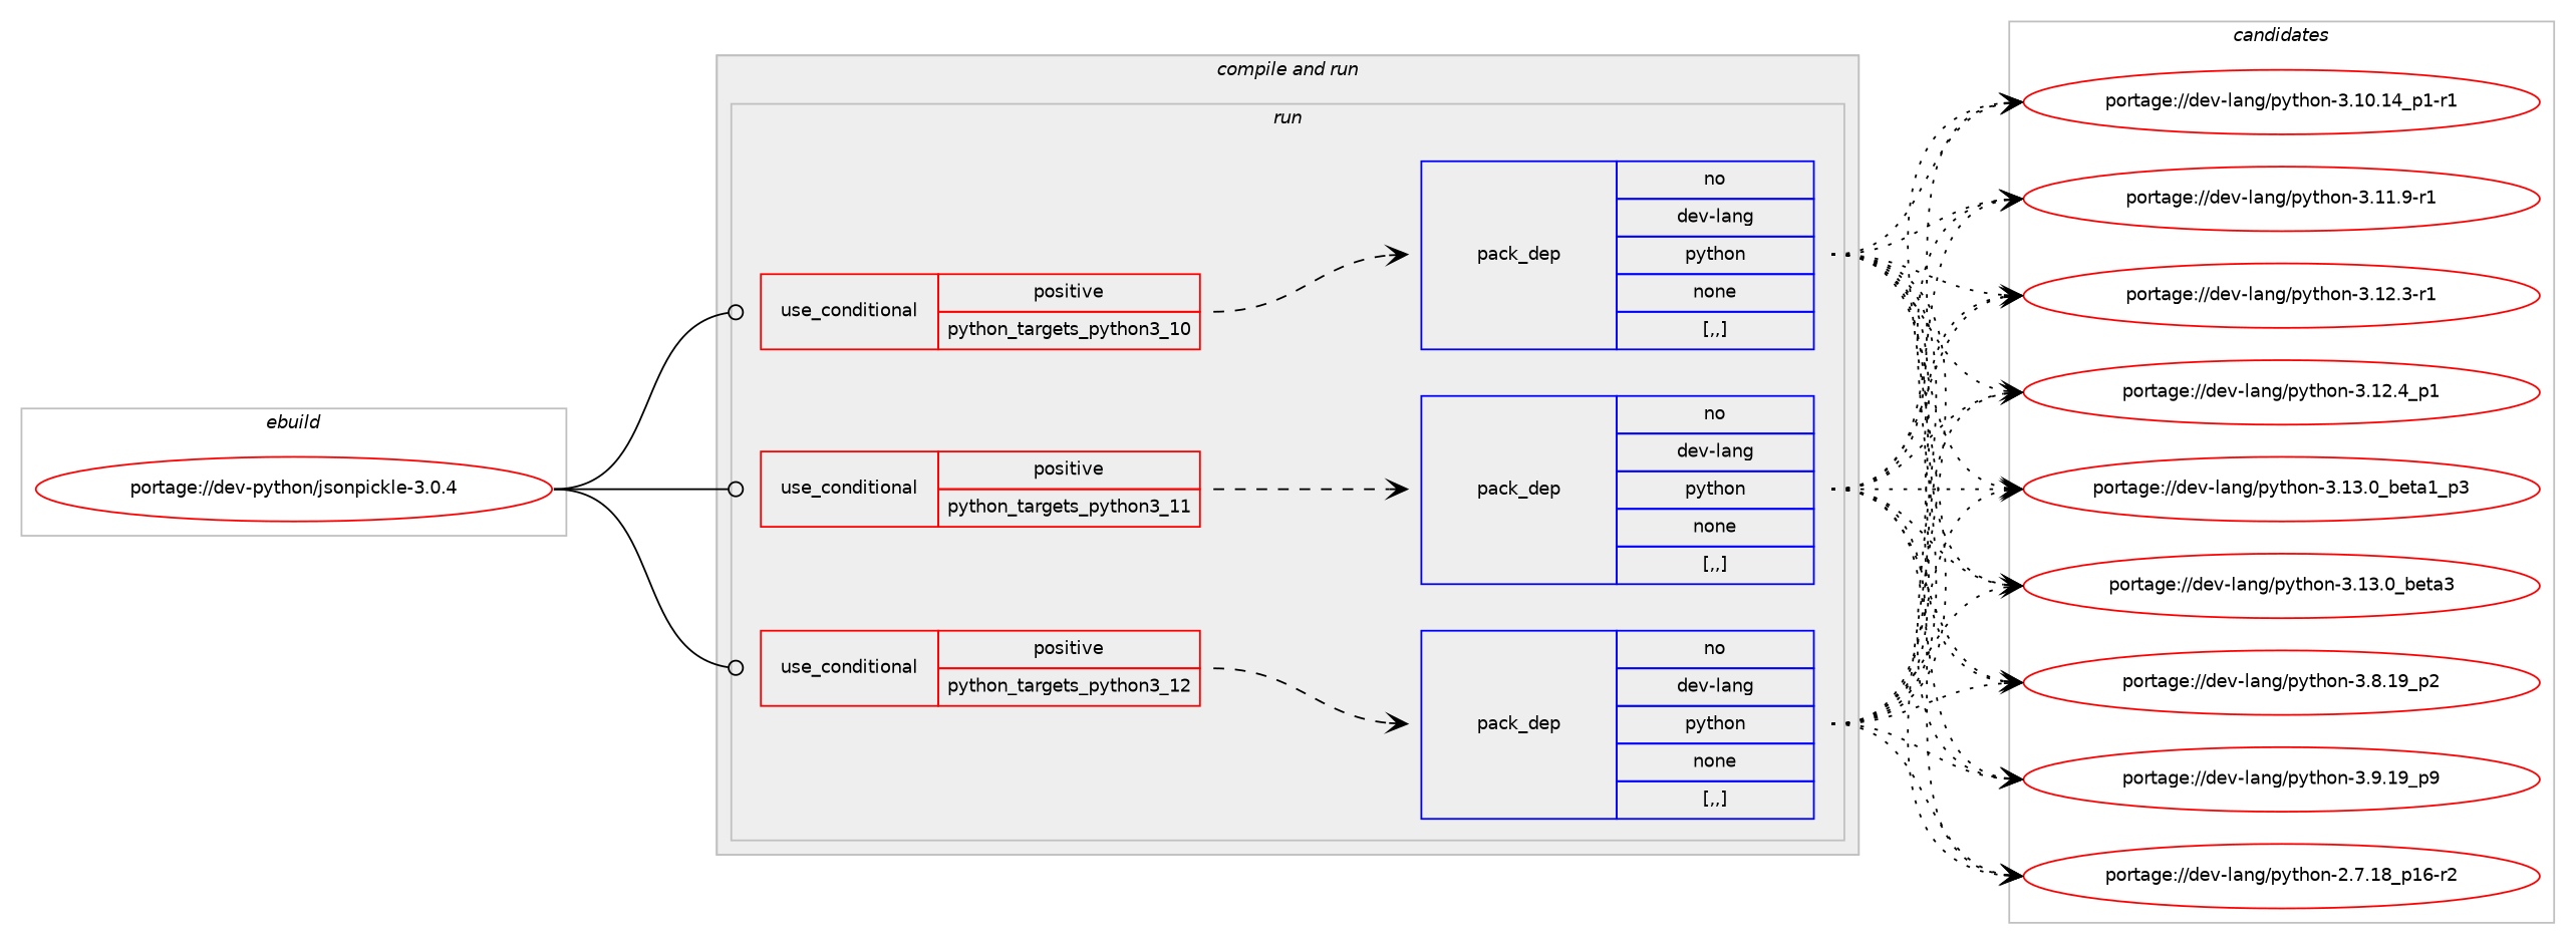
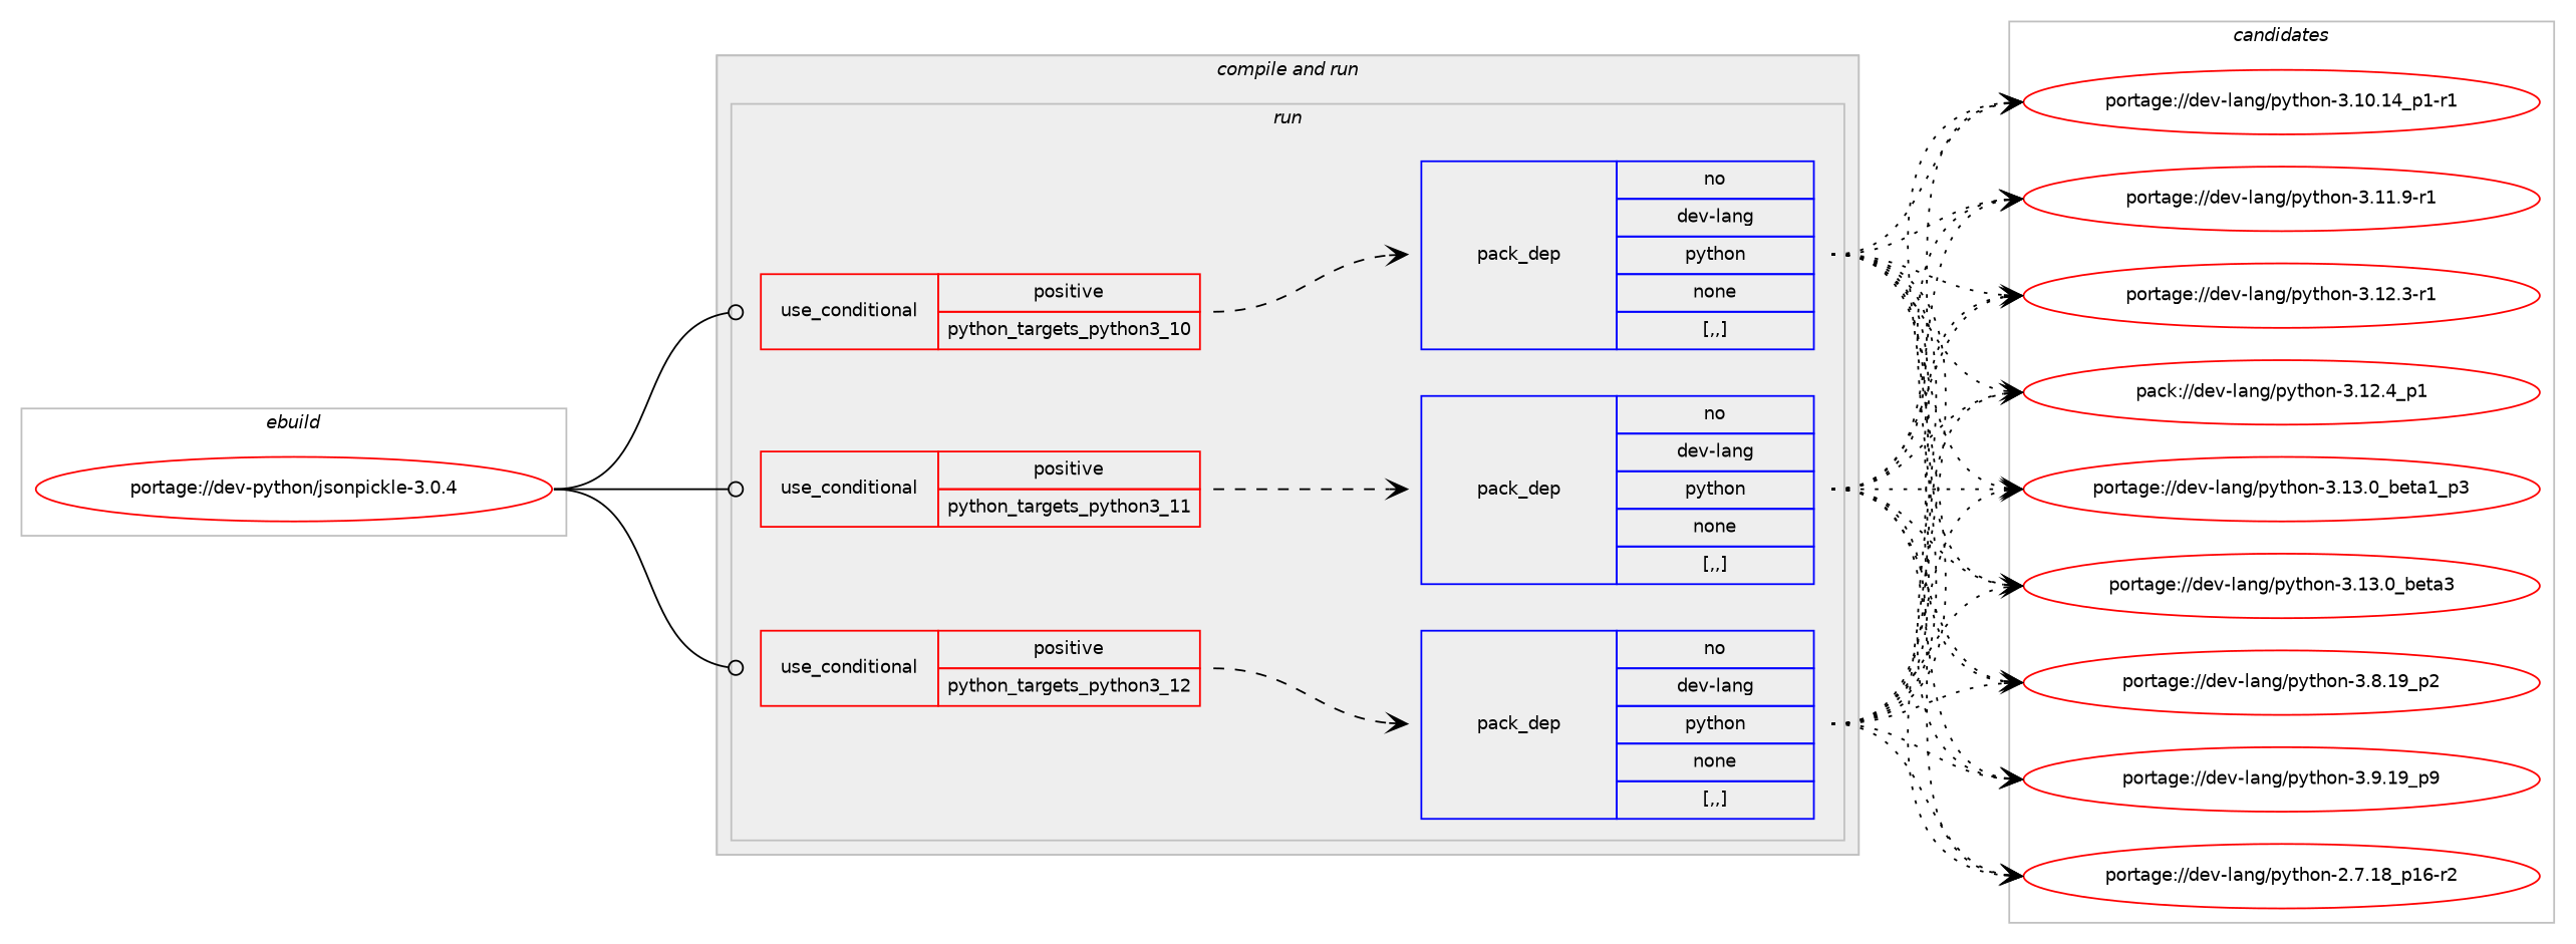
  digraph {
    compound=true
    concentrate=true
    fontname=Helvetica
    fontsize=10
    newrank=true
    rankdir=LR
    ranksep=1.5
    node [color=red fontname=Helvetica fontsize=10]
    edge [arrowhead=vee headport=w style=dotted tailport=e weight=100]
    n1 [label="portage://dev-python/jsonpickle-3.0.4" width=4]
    n2 [color=blue label=<<TABLE BORDER="0" CELLBORDER="1" CELLSPACING="0" CELLPADDING="4" WIDTH="220"><TR><TD ROWSPAN="6" CELLPADDING="30">pack_dep</TD></TR><TR><TD WIDTH="110">no</TD></TR><TR><TD>dev-lang</TD></TR><TR><TD>python</TD></TR><TR><TD>none</TD></TR><TR><TD>[,,]</TD></TR></TABLE>> shape=none]
    n3 [label=<<TABLE BORDER="0" CELLBORDER="1" CELLSPACING="0" CELLPADDING="4"><TR><TD ROWSPAN="3" CELLPADDING="10">use_conditional</TD></TR><TR><TD>positive</TD></TR><TR><TD>python_targets_python3_10</TD></TR></TABLE>> shape=none]
    n4 [color=blue label=<<TABLE BORDER="0" CELLBORDER="1" CELLSPACING="0" CELLPADDING="4" WIDTH="220"><TR><TD ROWSPAN="6" CELLPADDING="30">pack_dep</TD></TR><TR><TD WIDTH="110">no</TD></TR><TR><TD>dev-lang</TD></TR><TR><TD>python</TD></TR><TR><TD>none</TD></TR><TR><TD>[,,]</TD></TR></TABLE>> shape=none]
    n5 [label=<<TABLE BORDER="0" CELLBORDER="1" CELLSPACING="0" CELLPADDING="4"><TR><TD ROWSPAN="3" CELLPADDING="10">use_conditional</TD></TR><TR><TD>positive</TD></TR><TR><TD>python_targets_python3_11</TD></TR></TABLE>> shape=none]
    n6 [color=blue label=<<TABLE BORDER="0" CELLBORDER="1" CELLSPACING="0" CELLPADDING="4" WIDTH="220"><TR><TD ROWSPAN="6" CELLPADDING="30">pack_dep</TD></TR><TR><TD WIDTH="110">no</TD></TR><TR><TD>dev-lang</TD></TR><TR><TD>python</TD></TR><TR><TD>none</TD></TR><TR><TD>[,,]</TD></TR></TABLE>> shape=none]
    n7 [label=<<TABLE BORDER="0" CELLBORDER="1" CELLSPACING="0" CELLPADDING="4"><TR><TD ROWSPAN="3" CELLPADDING="10">use_conditional</TD></TR><TR><TD>positive</TD></TR><TR><TD>python_targets_python3_12</TD></TR></TABLE>> shape=none]
    n8 [label="portage://dev-lang/python-2.7.18_p16-r2" width=4]
    n9 [label="portage://dev-lang/python-3.10.14_p1-r1" width=4]
    n10 [label="portage://dev-lang/python-3.11.9-r1" width=4]
    n11 [label="portage://dev-lang/python-3.12.3-r1" width=4]
-   n12 [label="portage://dev-lang/python-3.12.4_p1" width=4]
+   n12 [label="pack://dev-lang/python-3.12.4_p1" width=4]
    n13 [label="portage://dev-lang/python-3.13.0_beta1_p3" width=4]
    n14 [label="portage://dev-lang/python-3.13.0_beta3" width=4]
    n15 [label="portage://dev-lang/python-3.8.19_p2" width=4]
    n16 [label="portage://dev-lang/python-3.9.19_p9" width=4]
    subgraph cluster_1 {
      color=gray
      label=<<i>ebuild</i>>
      n1
    }
    subgraph cluster_2 {
      color=gray
      label=<<i>dependencies</i>>
      subgraph cluster_3 {
        color=gray
        fillcolor="#eeeeee"
        label=<<i>compile</i>>
        style=filled
      }
      subgraph cluster_4 {
        color=gray
        fillcolor="#eeeeee"
        label=<<i>compile and run</i>>
        style=filled
      }
      subgraph cluster_5 {
        color=gray
        fillcolor="#eeeeee"
        label=<<i>run</i>>
        style=filled
        subgraph sub_6 {
          color=gray
          fillcolor="#eeeeee"
          label=<<i>run</i>>
          style=filled
          n3
          subgraph sub_7 {
            color=gray
            fillcolor="#eeeeee"
            label=<<i>run</i>>
            style=filled
            n2
          }
        }
        subgraph sub_8 {
          color=gray
          fillcolor="#eeeeee"
          label=<<i>run</i>>
          style=filled
          n5
          subgraph sub_9 {
            color=gray
            fillcolor="#eeeeee"
            label=<<i>run</i>>
            style=filled
            n4
          }
        }
        subgraph sub_10 {
          color=gray
          fillcolor="#eeeeee"
          label=<<i>run</i>>
          style=filled
          n7
          subgraph sub_11 {
            color=gray
            fillcolor="#eeeeee"
            label=<<i>run</i>>
            style=filled
            n6
          }
        }
      }
    }
    subgraph cluster_12 {
      color=gray
      label=<<i>candidates</i>>
      rank=same
      subgraph sub_13 {
        color=black
        label=<<i>candidates</i>>
        nodesep=1
        rank=same
        n8
        n9
        n10
        n11
        n12
        n13
        n14
        n15
        n16
      }
      subgraph sub_14 {
        color=black
        label=<<i>candidates</i>>
        nodesep=1
        rank=same
        n8
        n9
        n10
        n11
        n12
        n13
        n14
        n15
        n16
      }
      subgraph sub_15 {
        color=black
        label=<<i>candidates</i>>
        nodesep=1
        rank=same
        n8
        n9
        n10
        n11
        n12
        n13
        n14
        n15
        n16
      }
    }
    n1 -> n3 [arrowhead=odot style=solid weight=20]
    n1 -> n5 [arrowhead=odot style=solid weight=20]
    n1 -> n7 [arrowhead=odot style=solid weight=20]
    n2 -> n8
    n2 -> n9
    n2 -> n10
    n2 -> n11
    n2 -> n12
    n2 -> n13
    n2 -> n14
    n2 -> n15
    n2 -> n16
    n3 -> n2 [style=dashed weight=20]
    n4 -> n8
    n4 -> n9
    n4 -> n10
    n4 -> n11
    n4 -> n12
    n4 -> n13
    n4 -> n14
    n4 -> n15
    n4 -> n16
    n5 -> n4 [style=dashed weight=20]
    n6 -> n8
    n6 -> n9
    n6 -> n10
    n6 -> n11
    n6 -> n12
    n6 -> n13
    n6 -> n14
    n6 -> n15
    n6 -> n16
    n7 -> n6 [style=dashed weight=20]
  }
